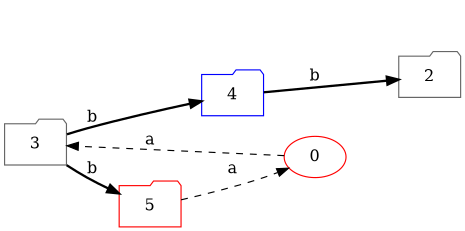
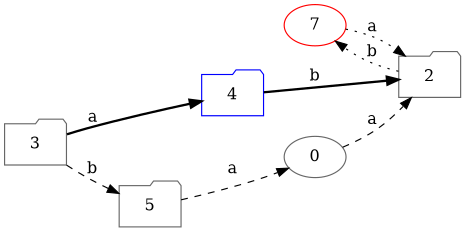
  strict digraph {
    rankdir=LR
    node [color=gray40 shape=folder]
    edge [style=bold]
+   7 [color=red shape=ellipse]
    2
    4 [color=blue]
-   5 [color=red]
-   0 [color=red shape=ellipse]
+   5
+   0 [shape=ellipse]
    n6 [label=3]
+   7 -> 2 [label=a style=dotted]
+   2 -> 7 [label=b style=dotted]
    4 -> 2 [label=b]
    5 -> 0 [label=a style=dashed]
-   0 -> n6 [label=a style=dashed]
-   n6 -> 4 [label=b]
-   n6 -> 5 [label=b]
+   0 -> 2 [label=a style=dashed]
+   n6 -> 4 [label=a]
+   n6 -> 5 [label=b style=dashed]
  }
